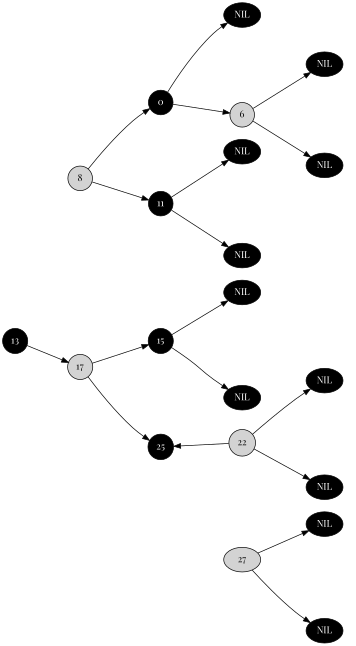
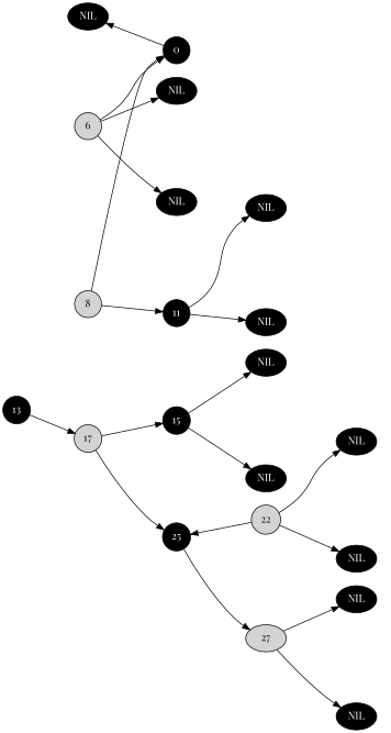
  digraph {
    fontname="Playfair Display"
    rankdir=LR
    node [fillcolor=black fontcolor=white fontname="Playfair Display" shape=circle style=filled]
    edge [fontname="Playfair Display" style=invis]
    n1 [label=NIL shape=oval]
    nila6m [style=invis fillcolor="" fontcolor=""]
    n3 [label=NIL shape=oval]
    n4 [label=NIL shape=oval]
    nila1m [style=invis fillcolor="" fontcolor=""]
    n6 [fillcolor=lightgray fontcolor=black label=6]
    n7 [label=NIL shape=oval]
    nila11m [style=invis fillcolor="" fontcolor=""]
    n9 [label=NIL shape=oval]
    n10 [label=0]
    nila8m [style=invis fillcolor="" fontcolor=""]
    n12 [label=11]
    n13 [label=NIL shape=oval]
    nila15m [style=invis fillcolor="" fontcolor=""]
    n15 [label=NIL shape=oval]
    n16 [label=NIL shape=oval]
    nila22m [style=invis fillcolor="" fontcolor=""]
    n18 [label=NIL shape=oval]
    n19 [label=NIL shape=oval]
    nila27m [style=invis fillcolor="" fontcolor=""]
    n21 [label=NIL shape=oval]
    n22 [fillcolor=lightgray fontcolor=black label=22]
    nila25m [style=invis fillcolor="" fontcolor=""]
    n24 [fillcolor=lightgray fontcolor=black label=27 shape=ellipse]
    n25 [label=15]
    nila17m [style=invis fillcolor="" fontcolor=""]
    n27 [label=25]
    n28 [fillcolor=lightgray fontcolor=black label=8]
    nila13m [style=invis fillcolor="" fontcolor=""]
    n30 [fillcolor=lightgray fontcolor=black label=17]
    n31 [label=13]
    subgraph sub_1 {
      rank=same
      n1
      nila6m
      n3
    }
    subgraph sub_2 {
      rank=same
      n4
      nila1m
      n6
    }
    subgraph sub_3 {
      rank=same
      n7
      nila11m
      n9
    }
    subgraph sub_4 {
      rank=same
      n10
      nila8m
      n12
    }
    subgraph sub_5 {
      rank=same
      n13
      nila15m
      n15
    }
    subgraph sub_6 {
      rank=same
      n16
      nila22m
      n18
    }
    subgraph sub_7 {
      rank=same
      n19
      nila27m
      n21
    }
    subgraph sub_8 {
      rank=same
      n22
      nila25m
      n24
    }
    subgraph sub_9 {
      rank=same
      n25
      nila17m
      n27
    }
    subgraph sub_10 {
      rank=same
      n28
      nila13m
      n30
    }
    n1 -> nila6m
    nila6m -> n3
    n4 -> nila1m
    nila1m -> n6
    n6 -> n1 [style=""]
    n6 -> nila6m
    n6 -> n3 [style=""]
    n7 -> nila11m
    nila11m -> n9
    n10 -> n4 [style=""]
    n10 -> nila1m
-   n10 -> n6 [style=""]
+   n6 -> n10 [style=""]
    n10 -> nila8m
    nila8m -> n12
    n12 -> n7 [style=""]
    n12 -> nila11m
    n12 -> n9 [style=""]
    n13 -> nila15m
    nila15m -> n15
    n16 -> nila22m
    nila22m -> n18
    n19 -> nila27m
    nila27m -> n21
    n22 -> n16 [style=""]
    n22 -> nila22m
    n22 -> n18 [style=""]
    n22 -> nila25m
    n22 -> n27 [style=""]
    nila25m -> n24
    n24 -> n19 [style=""]
    n24 -> nila27m
    n24 -> n21 [style=""]
    n25 -> n13 [style=""]
    n25 -> nila15m
    n25 -> n15 [style=""]
    n25 -> nila17m
    nila17m -> n27
    n27 -> nila25m
+   n27 -> n24 [style=""]
    n28 -> n10 [style=""]
    n28 -> nila8m
    n28 -> n12 [style=""]
    n28 -> nila13m
    nila13m -> n30
    n30 -> n25 [style=""]
    n30 -> nila17m
    n30 -> n27 [style=""]
    n31 -> nila13m
    n31 -> n30 [style=""]
  }
